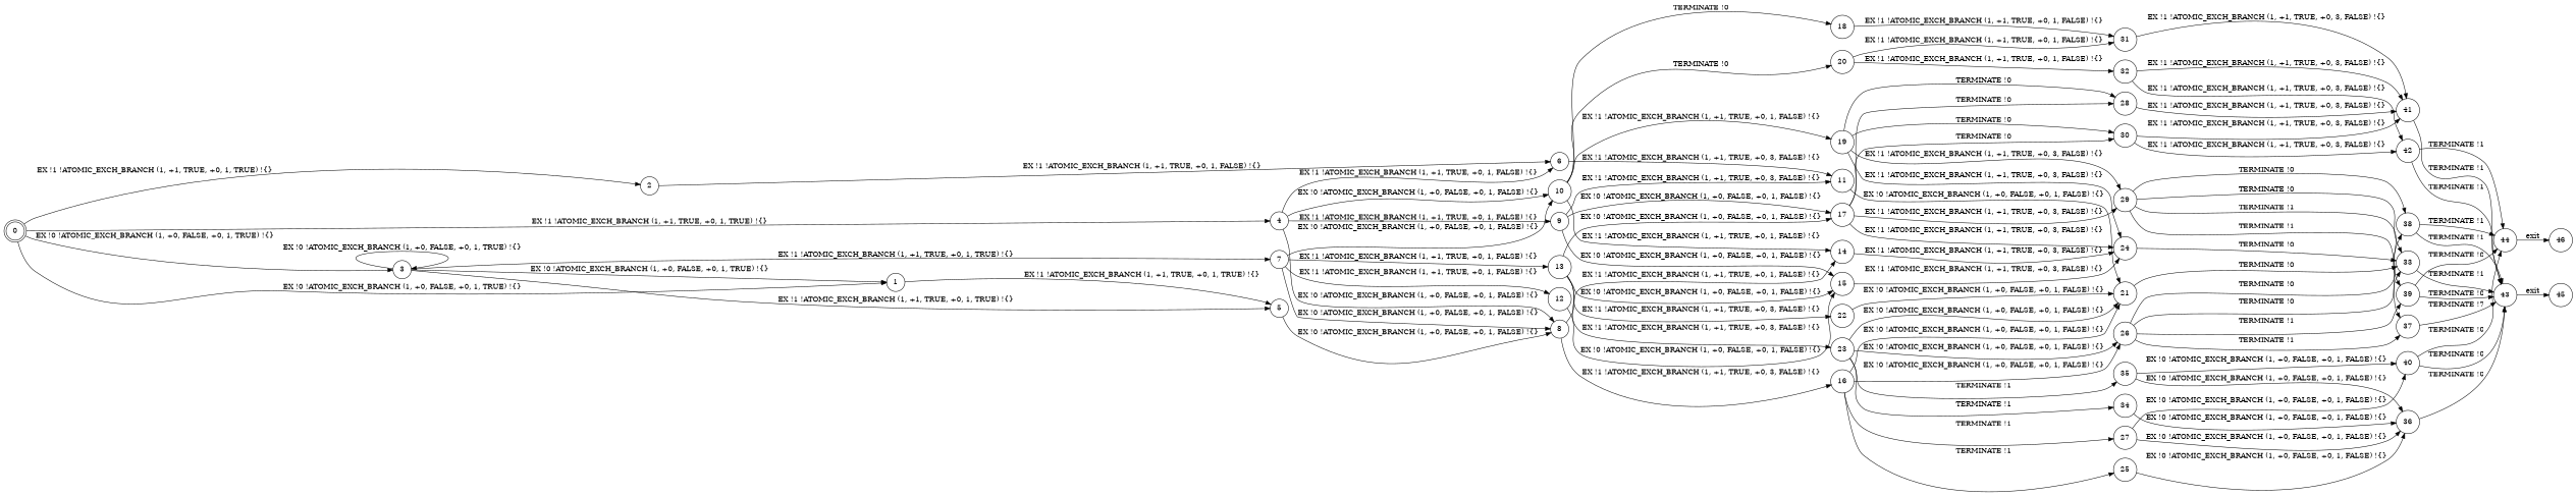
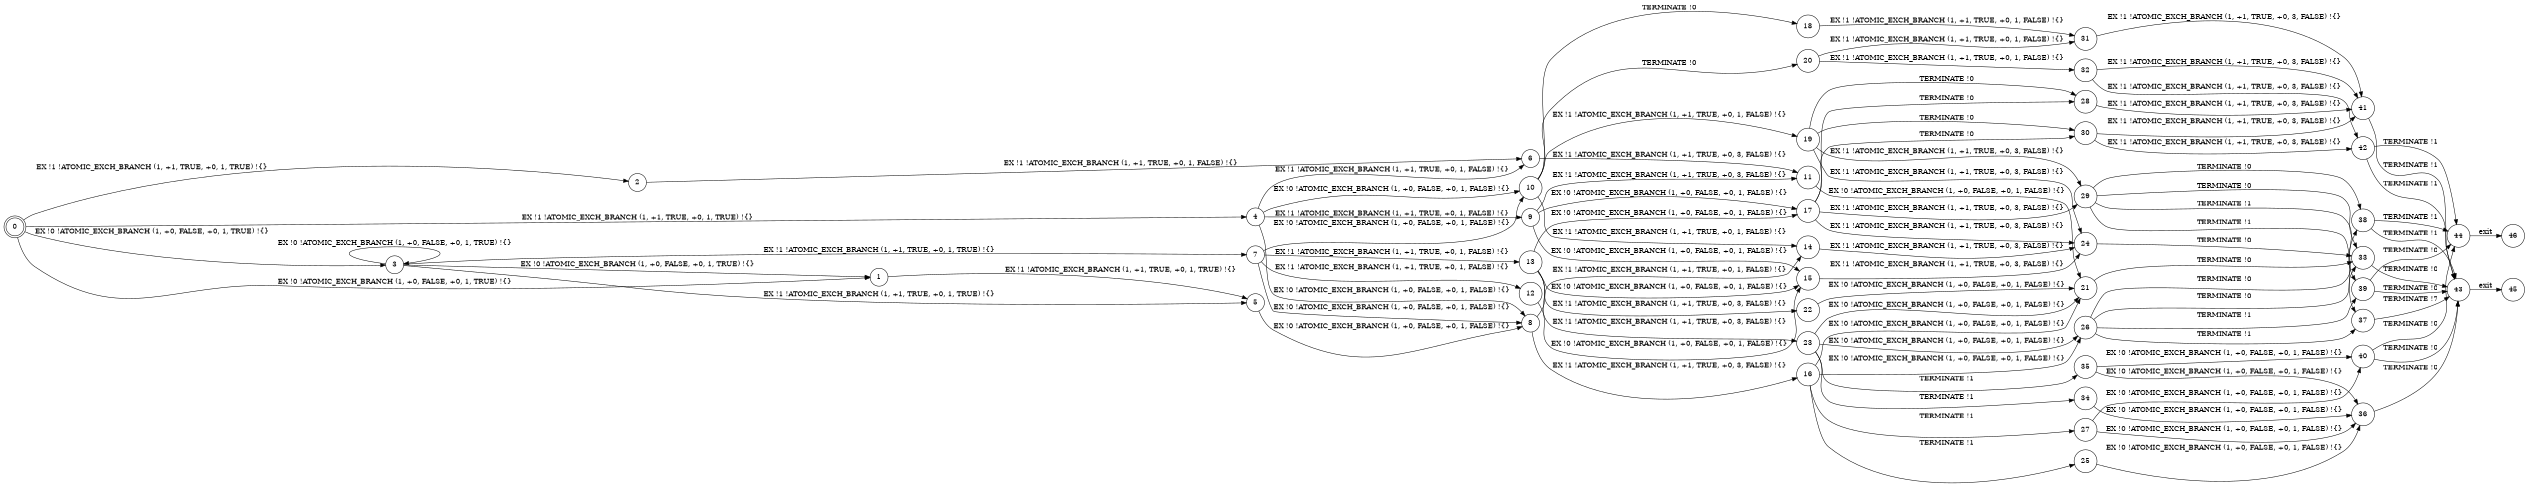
  digraph {
    rankdir=LR
    node [shape=circle]
    0 [peripheries=2]
    1
    2
    3
    4
    5
    6
    7
    8
    9
    10
    11
    12
    13
    14
    16
    15
    17
    18
    19
    20
    21
    22
    23
    24
    25
    26
    27
    28
    29
    30
    31
    32
    33
    34
    35
    36
    37
    38
    39
    40
    41
    42
    43
    44
    45
    46
    0 -> 1 [label="EX !0 !ATOMIC_EXCH_BRANCH (1, +0, FALSE, +0, 1, TRUE) !{}"]
    0 -> 2 [label="EX !1 !ATOMIC_EXCH_BRANCH (1, +1, TRUE, +0, 1, TRUE) !{}"]
    0 -> 3 [label="EX !0 !ATOMIC_EXCH_BRANCH (1, +0, FALSE, +0, 1, TRUE) !{}"]
    0 -> 4 [label="EX !1 !ATOMIC_EXCH_BRANCH (1, +1, TRUE, +0, 1, TRUE) !{}"]
    1 -> 5 [label="EX !1 !ATOMIC_EXCH_BRANCH (1, +1, TRUE, +0, 1, TRUE) !{}"]
    2 -> 6 [label="EX !1 !ATOMIC_EXCH_BRANCH (1, +1, TRUE, +0, 1, FALSE) !{}"]
    3 -> 1 [label="EX !0 !ATOMIC_EXCH_BRANCH (1, +0, FALSE, +0, 1, TRUE) !{}"]
    3 -> 3 [label="EX !0 !ATOMIC_EXCH_BRANCH (1, +0, FALSE, +0, 1, TRUE) !{}"]
    3 -> 5 [label="EX !1 !ATOMIC_EXCH_BRANCH (1, +1, TRUE, +0, 1, TRUE) !{}"]
    3 -> 7 [label="EX !1 !ATOMIC_EXCH_BRANCH (1, +1, TRUE, +0, 1, TRUE) !{}"]
    4 -> 6 [label="EX !1 !ATOMIC_EXCH_BRANCH (1, +1, TRUE, +0, 1, FALSE) !{}"]
    4 -> 8 [label="EX !0 !ATOMIC_EXCH_BRANCH (1, +0, FALSE, +0, 1, FALSE) !{}"]
    4 -> 9 [label="EX !1 !ATOMIC_EXCH_BRANCH (1, +1, TRUE, +0, 1, FALSE) !{}"]
    4 -> 10 [label="EX !0 !ATOMIC_EXCH_BRANCH (1, +0, FALSE, +0, 1, FALSE) !{}"]
    5 -> 8 [label="EX !0 !ATOMIC_EXCH_BRANCH (1, +0, FALSE, +0, 1, FALSE) !{}"]
    6 -> 11 [label="EX !1 !ATOMIC_EXCH_BRANCH (1, +1, TRUE, +0, 3, FALSE) !{}"]
    7 -> 8 [label="EX !0 !ATOMIC_EXCH_BRANCH (1, +0, FALSE, +0, 1, FALSE) !{}"]
    7 -> 10 [label="EX !0 !ATOMIC_EXCH_BRANCH (1, +0, FALSE, +0, 1, FALSE) !{}"]
    7 -> 12 [label="EX !1 !ATOMIC_EXCH_BRANCH (1, +1, TRUE, +0, 1, FALSE) !{}"]
    7 -> 13 [label="EX !1 !ATOMIC_EXCH_BRANCH (1, +1, TRUE, +0, 1, FALSE) !{}"]
    8 -> 14 [label="EX !1 !ATOMIC_EXCH_BRANCH (1, +1, TRUE, +0, 1, FALSE) !{}"]
    8 -> 16 [label="EX !1 !ATOMIC_EXCH_BRANCH (1, +1, TRUE, +0, 3, FALSE) !{}"]
    9 -> 11 [label="EX !1 !ATOMIC_EXCH_BRANCH (1, +1, TRUE, +0, 3, FALSE) !{}"]
    9 -> 15 [label="EX !0 !ATOMIC_EXCH_BRANCH (1, +0, FALSE, +0, 1, FALSE) !{}"]
    9 -> 17 [label="EX !0 !ATOMIC_EXCH_BRANCH (1, +0, FALSE, +0, 1, FALSE) !{}"]
    10 -> 14 [label="EX !1 !ATOMIC_EXCH_BRANCH (1, +1, TRUE, +0, 1, FALSE) !{}"]
    10 -> 18 [label="TERMINATE !0"]
    10 -> 19 [label="EX !1 !ATOMIC_EXCH_BRANCH (1, +1, TRUE, +0, 1, FALSE) !{}"]
    10 -> 20 [label="TERMINATE !0"]
    11 -> 21 [label="EX !0 !ATOMIC_EXCH_BRANCH (1, +0, FALSE, +0, 1, FALSE) !{}"]
    12 -> 15 [label="EX !0 !ATOMIC_EXCH_BRANCH (1, +0, FALSE, +0, 1, FALSE) !{}"]
    13 -> 15 [label="EX !0 !ATOMIC_EXCH_BRANCH (1, +0, FALSE, +0, 1, FALSE) !{}"]
    13 -> 17 [label="EX !0 !ATOMIC_EXCH_BRANCH (1, +0, FALSE, +0, 1, FALSE) !{}"]
    13 -> 22 [label="EX !1 !ATOMIC_EXCH_BRANCH (1, +1, TRUE, +0, 3, FALSE) !{}"]
    13 -> 23 [label="EX !1 !ATOMIC_EXCH_BRANCH (1, +1, TRUE, +0, 3, FALSE) !{}"]
    14 -> 24 [label="EX !1 !ATOMIC_EXCH_BRANCH (1, +1, TRUE, +0, 3, FALSE) !{}"]
    16 -> 21 [label="EX !0 !ATOMIC_EXCH_BRANCH (1, +0, FALSE, +0, 1, FALSE) !{}"]
    16 -> 25 [label="TERMINATE !1"]
    16 -> 26 [label="EX !0 !ATOMIC_EXCH_BRANCH (1, +0, FALSE, +0, 1, FALSE) !{}"]
    16 -> 27 [label="TERMINATE !1"]
    15 -> 24 [label="EX !1 !ATOMIC_EXCH_BRANCH (1, +1, TRUE, +0, 3, FALSE) !{}"]
    17 -> 24 [label="EX !1 !ATOMIC_EXCH_BRANCH (1, +1, TRUE, +0, 3, FALSE) !{}"]
    17 -> 28 [label="TERMINATE !0"]
    17 -> 29 [label="EX !1 !ATOMIC_EXCH_BRANCH (1, +1, TRUE, +0, 3, FALSE) !{}"]
    17 -> 30 [label="TERMINATE !0"]
    18 -> 31 [label="EX !1 !ATOMIC_EXCH_BRANCH (1, +1, TRUE, +0, 1, FALSE) !{}"]
    19 -> 24 [label="EX !1 !ATOMIC_EXCH_BRANCH (1, +1, TRUE, +0, 3, FALSE) !{}"]
    19 -> 28 [label="TERMINATE !0"]
    19 -> 29 [label="EX !1 !ATOMIC_EXCH_BRANCH (1, +1, TRUE, +0, 3, FALSE) !{}"]
    19 -> 30 [label="TERMINATE !0"]
    20 -> 31 [label="EX !1 !ATOMIC_EXCH_BRANCH (1, +1, TRUE, +0, 1, FALSE) !{}"]
    20 -> 32 [label="EX !1 !ATOMIC_EXCH_BRANCH (1, +1, TRUE, +0, 1, FALSE) !{}"]
    21 -> 33 [label="TERMINATE !0"]
    22 -> 21 [label="EX !0 !ATOMIC_EXCH_BRANCH (1, +0, FALSE, +0, 1, FALSE) !{}"]
    23 -> 21 [label="EX !0 !ATOMIC_EXCH_BRANCH (1, +0, FALSE, +0, 1, FALSE) !{}"]
    23 -> 26 [label="EX !0 !ATOMIC_EXCH_BRANCH (1, +0, FALSE, +0, 1, FALSE) !{}"]
    23 -> 34 [label="TERMINATE !1"]
    23 -> 35 [label="TERMINATE !1"]
    24 -> 33 [label="TERMINATE !0"]
    25 -> 36 [label="EX !0 !ATOMIC_EXCH_BRANCH (1, +0, FALSE, +0, 1, FALSE) !{}"]
    26 -> 33 [label="TERMINATE !0"]
    26 -> 37 [label="TERMINATE !1"]
    26 -> 38 [label="TERMINATE !0"]
    26 -> 39 [label="TERMINATE !1"]
    27 -> 36 [label="EX !0 !ATOMIC_EXCH_BRANCH (1, +0, FALSE, +0, 1, FALSE) !{}"]
    27 -> 40 [label="EX !0 !ATOMIC_EXCH_BRANCH (1, +0, FALSE, +0, 1, FALSE) !{}"]
    28 -> 41 [label="EX !1 !ATOMIC_EXCH_BRANCH (1, +1, TRUE, +0, 3, FALSE) !{}"]
    29 -> 33 [label="TERMINATE !0"]
    29 -> 37 [label="TERMINATE !1"]
    29 -> 38 [label="TERMINATE !0"]
    29 -> 39 [label="TERMINATE !1"]
    30 -> 41 [label="EX !1 !ATOMIC_EXCH_BRANCH (1, +1, TRUE, +0, 3, FALSE) !{}"]
    30 -> 42 [label="EX !1 !ATOMIC_EXCH_BRANCH (1, +1, TRUE, +0, 3, FALSE) !{}"]
    31 -> 41 [label="EX !1 !ATOMIC_EXCH_BRANCH (1, +1, TRUE, +0, 3, FALSE) !{}"]
    32 -> 41 [label="EX !1 !ATOMIC_EXCH_BRANCH (1, +1, TRUE, +0, 3, FALSE) !{}"]
    32 -> 42 [label="EX !1 !ATOMIC_EXCH_BRANCH (1, +1, TRUE, +0, 3, FALSE) !{}"]
-   33 -> 43 [label="TERMINATE !1"]
+   33 -> 43 [label="TERMINATE !0"]
    34 -> 36 [label="EX !0 !ATOMIC_EXCH_BRANCH (1, +0, FALSE, +0, 1, FALSE) !{}"]
    35 -> 36 [label="EX !0 !ATOMIC_EXCH_BRANCH (1, +0, FALSE, +0, 1, FALSE) !{}"]
    35 -> 40 [label="EX !0 !ATOMIC_EXCH_BRANCH (1, +0, FALSE, +0, 1, FALSE) !{}"]
    36 -> 43 [label="TERMINATE !0"]
    37 -> 43 [label="TERMINATE !7"]
    38 -> 43 [label="TERMINATE !1"]
    38 -> 44 [label="TERMINATE !1"]
    39 -> 43 [label="TERMINATE !0"]
    39 -> 44 [label="TERMINATE !0"]
    40 -> 43 [label="TERMINATE !0"]
    40 -> 44 [label="TERMINATE !0"]
    41 -> 43 [label="TERMINATE !1"]
    42 -> 43 [label="TERMINATE !1"]
    42 -> 44 [label="TERMINATE !1"]
    43 -> 45 [label=exit]
    44 -> 46 [label=exit]
  }
